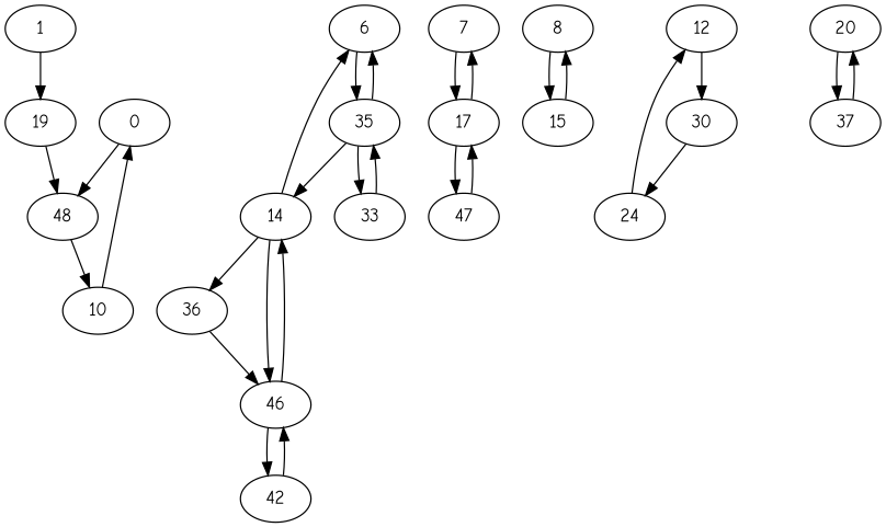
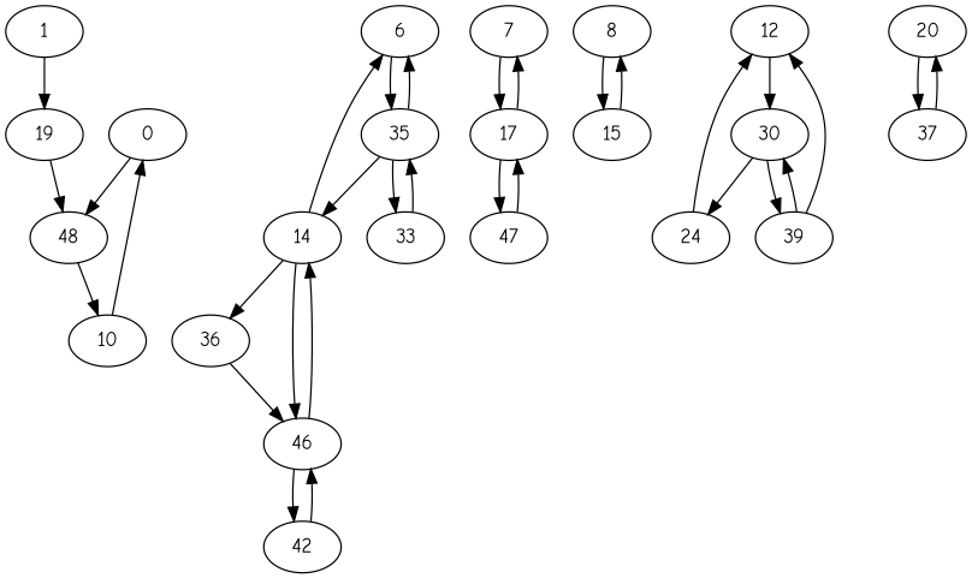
  digraph {
    fontname="Comic Neue"
    node [fontname="Comic Neue"]
    edge [fontname="Comic Neue"]
    0
    48
    10
    1
    19
    n6 [label=6]
    35
    14
    33
    36
    46
    7
    17
    47
    8
    15
    12
    30
    24
+   39
    42
    20
    37
    0 -> 48
    48 -> 10
    10 -> 0
    1 -> 19
    19 -> 48
    n6 -> 35
    35 -> n6
    35 -> 14
    35 -> 33
    14 -> n6
    14 -> 36
    14 -> 46
    33 -> 35
    36 -> 46
    46 -> 14
    46 -> 42
    7 -> 17
    17 -> 7
    17 -> 47
    47 -> 17
    8 -> 15
    15 -> 8
    12 -> 30
    30 -> 24
+   30 -> 39
    24 -> 12
+   39 -> 12
+   39 -> 30
    42 -> 46
    20 -> 37
    37 -> 20
  }
